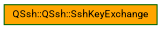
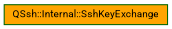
  digraph {
    rankdir=TB
    fontname=Roboto
-   n1 [color=darkgreen fillcolor=orange fontname=Roboto fontsize=10 height=0.2 label="QSsh::QSsh::SshKeyExchange" shape=record style=filled width=0.4]
+   n1 [color=darkgreen fillcolor=orange fontname=Roboto fontsize=10 height=0.2 label="QSsh::Internal::SshKeyExchange" shape=record style=filled width=0.4]
  }
